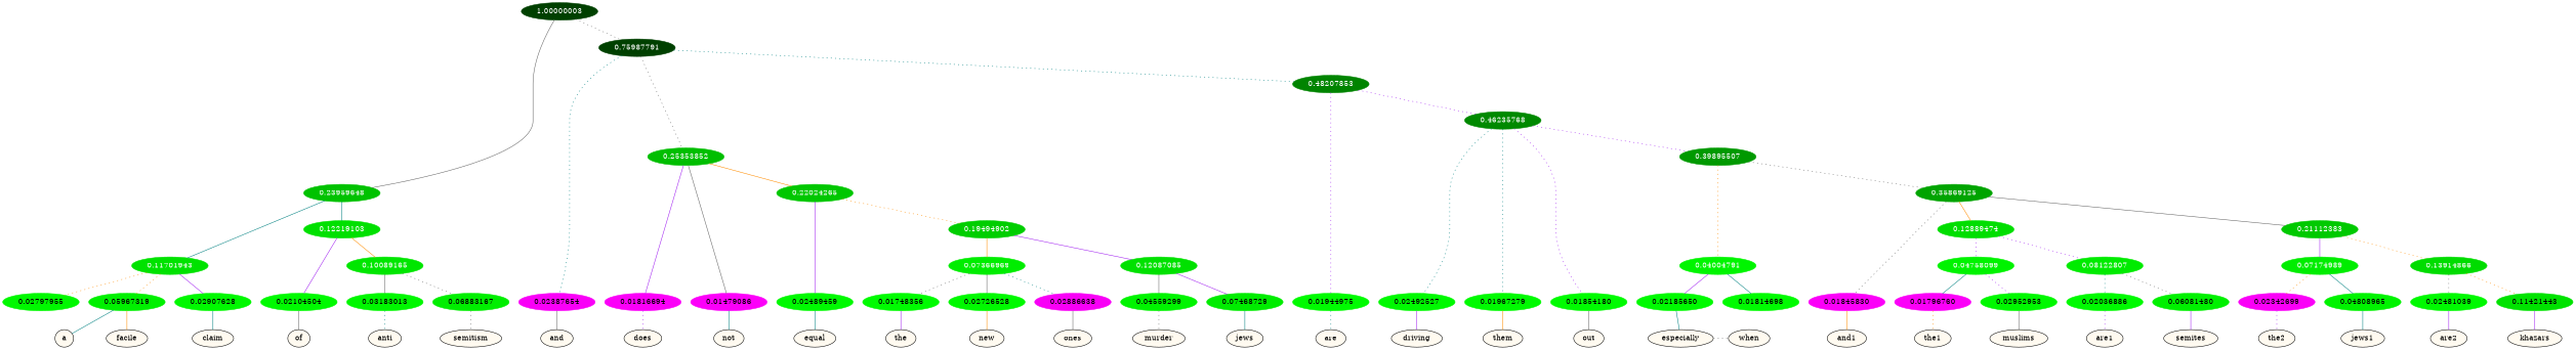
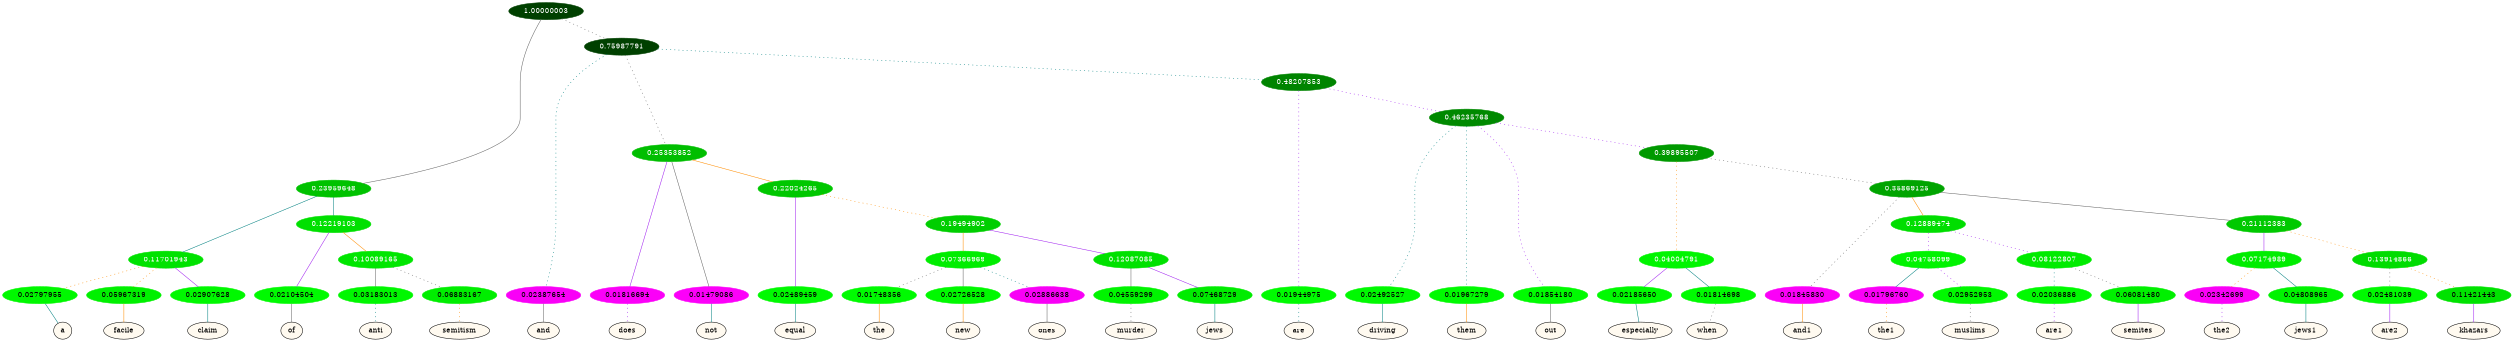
  graph {
    node [color=black format=png nodesep=0.001 ordering=out overlap_scaling=0.01 ranksep=0.001 style=filled]
    edge [color=gray40 style=solid]
    n1 [fillcolor=floralwhite height=0.15 label=a style="filled,solid" width=0.15]
    n2 [fillcolor=floralwhite height=0.15 label=facile style="filled,solid" width=0.15]
    n3 [fillcolor=floralwhite height=0.15 label=claim style="filled,solid" width=0.15]
    n4 [fillcolor=floralwhite height=0.15 label=of style="filled,solid" width=0.15]
    n5 [fillcolor=floralwhite height=0.15 label=anti style="filled,solid" width=0.15]
    n6 [fillcolor=floralwhite height=0.15 label=semitism style="filled,solid" width=0.15]
    n7 [fillcolor=floralwhite height=0.15 label=does style="filled,solid" width=0.15]
    n8 [fillcolor=floralwhite height=0.15 label=not style="filled,solid" width=0.15]
    n9 [fillcolor=floralwhite height=0.15 label=equal style="filled,solid" width=0.15]
    n10 [fillcolor=floralwhite height=0.15 label=the style="filled,solid" width=0.15]
    n11 [fillcolor=floralwhite height=0.15 label=new style="filled,solid" width=0.15]
    n12 [fillcolor=floralwhite height=0.15 label=ones style="filled,solid" width=0.15]
    n13 [fillcolor=floralwhite height=0.15 label=murder style="filled,solid" width=0.15]
    n14 [fillcolor=floralwhite height=0.15 label=jews style="filled,solid" width=0.15]
    n15 [fillcolor=floralwhite height=0.15 label=and style="filled,solid" width=0.15]
    n16 [fillcolor=floralwhite height=0.15 label=are style="filled,solid" width=0.15]
    n17 [fillcolor=floralwhite height=0.15 label=driving style="filled,solid" width=0.15]
    n18 [fillcolor=floralwhite height=0.15 label=them style="filled,solid" width=0.15]
    n19 [fillcolor=floralwhite height=0.15 label=out style="filled,solid" width=0.15]
    n20 [fillcolor=floralwhite height=0.15 label=especially style="filled,solid" width=0.15]
    n21 [fillcolor=floralwhite height=0.15 label=when style="filled,solid" width=0.15]
    n22 [fillcolor=floralwhite height=0.15 label=the1 style="filled,solid" width=0.15]
    n23 [fillcolor=floralwhite height=0.15 label=muslims style="filled,solid" width=0.15]
    n24 [fillcolor=floralwhite height=0.15 label=are1 style="filled,solid" width=0.15]
    n25 [fillcolor=floralwhite height=0.15 label=semites style="filled,solid" width=0.15]
    n26 [fillcolor=floralwhite height=0.15 label=and1 style="filled,solid" width=0.15]
    n27 [fillcolor=floralwhite height=0.15 label=the2 style="filled,solid" width=0.15]
    n28 [fillcolor=floralwhite height=0.15 label=jews1 style="filled,solid" width=0.15]
    n29 [fillcolor=floralwhite height=0.15 label=are2 style="filled,solid" width=0.15]
    n30 [fillcolor=floralwhite height=0.15 label=khazars style="filled,solid" width=0.15]
    n31 [color="0.334 1.000 0.972" fontcolor=black height=0.15 label=0.02797955 width=0.15]
    n32 [color="0.334 1.000 0.940" fontcolor=black height=0.15 label=0.05967319 width=0.15]
    n33 [color="0.334 1.000 0.971" fontcolor=black height=0.15 label=0.02907628 width=0.15]
    n34 [color="0.334 1.000 0.979" fontcolor=black height=0.15 label=0.02104504 width=0.15]
    n35 [color="0.334 1.000 0.968" fontcolor=black height=0.15 label=0.03183013 width=0.15]
    n36 [color="0.334 1.000 0.931" fontcolor=black height=0.15 label=0.06883167 width=0.15]
    n37 [color="0.835 1.000 0.982" fontcolor=black height=0.15 label=0.01816694 width=0.15]
    n38 [color="0.835 1.000 0.985" fontcolor=black height=0.15 label=0.01479086 width=0.15]
    n39 [color="0.334 1.000 0.975" fontcolor=black height=0.15 label=0.02489459 width=0.15]
    n40 [color="0.334 1.000 0.983" fontcolor=black height=0.15 label=0.01748356 width=0.15]
    n41 [color="0.334 1.000 0.973" fontcolor=black height=0.15 label=0.02726528 width=0.15]
    n42 [color="0.835 1.000 0.971" fontcolor=black height=0.15 label=0.02886638 width=0.15]
    n43 [color="0.334 1.000 0.954" fontcolor=black height=0.15 label=0.04559299 width=0.15]
    n44 [color="0.334 1.000 0.925" fontcolor=black height=0.15 label=0.07468729 width=0.15]
    n45 [color="0.835 1.000 0.976" fontcolor=black height=0.15 label=0.02387654 width=0.15]
    n46 [color="0.334 1.000 0.981" fontcolor=black height=0.15 label=0.01944975 width=0.15]
    n47 [color="0.334 1.000 0.975" fontcolor=black height=0.15 label=0.02492527 width=0.15]
    n48 [color="0.334 1.000 0.980" fontcolor=black height=0.15 label=0.01967279 width=0.15]
    n49 [color="0.334 1.000 0.981" fontcolor=black height=0.15 label=0.01854180 width=0.15]
    n50 [color="0.334 1.000 0.978" fontcolor=black height=0.15 label=0.02185650 width=0.15]
    n51 [color="0.334 1.000 0.982" fontcolor=black height=0.15 label=0.01814698 width=0.15]
    n52 [color="0.835 1.000 0.982" fontcolor=black height=0.15 label=0.01796760 width=0.15]
    n53 [color="0.334 1.000 0.970" fontcolor=black height=0.15 label=0.02952953 width=0.15]
    n54 [color="0.334 1.000 0.980" fontcolor=black height=0.15 label=0.02036886 width=0.15]
    n55 [color="0.334 1.000 0.939" fontcolor=black height=0.15 label=0.06081480 width=0.15]
    n56 [color="0.835 1.000 0.982" fontcolor=black height=0.15 label=0.01845830 width=0.15]
    n57 [color="0.835 1.000 0.977" fontcolor=black height=0.15 label=0.02342699 width=0.15]
    n58 [color="0.334 1.000 0.952" fontcolor=black height=0.15 label=0.04808965 width=0.15]
    n59 [color="0.334 1.000 0.975" fontcolor=black height=0.15 label=0.02481039 width=0.15]
    n60 [color="0.334 1.000 0.886" fontcolor=black height=0.15 label=0.11421443 width=0.15]
    n61 [color="0.334 1.000 0.250" fontcolor=grey99 height=0.15 label=1.00000003 width=0.15]
    n62 [color="0.334 1.000 0.760" fontcolor=grey99 height=0.15 label=0.23959648 width=0.15]
    n63 [color="0.334 1.000 0.250" fontcolor=grey99 height=0.15 label=0.75987791 width=0.15]
    n64 [color="0.334 1.000 0.883" fontcolor=grey99 height=0.15 label=0.11701943 width=0.15]
    n65 [color="0.334 1.000 0.878" fontcolor=grey99 height=0.15 label=0.12219103 width=0.15]
    n66 [color="0.334 1.000 0.746" fontcolor=grey99 height=0.15 label=0.25353852 width=0.15]
    n67 [color="0.334 1.000 0.518" fontcolor=grey99 height=0.15 label=0.48207853 width=0.15]
    n68 [color="0.334 1.000 0.899" fontcolor=grey99 height=0.15 label=0.10089165 width=0.15]
    n69 [color="0.334 1.000 0.780" fontcolor=grey99 height=0.15 label=0.22024265 width=0.15]
    n70 [color="0.334 1.000 0.538" fontcolor=grey99 height=0.15 label=0.46235768 width=0.15]
    n71 [color="0.334 1.000 0.805" fontcolor=grey99 height=0.15 label=0.19494902 width=0.15]
    n72 [color="0.334 1.000 0.601" fontcolor=grey99 height=0.15 label=0.39895507 width=0.15]
    n73 [color="0.334 1.000 0.926" fontcolor=grey99 height=0.15 label=0.07366969 width=0.15]
    n74 [color="0.334 1.000 0.879" fontcolor=grey99 height=0.15 label=0.12087085 width=0.15]
    n75 [color="0.334 1.000 0.960" fontcolor=grey99 height=0.15 label=0.04004791 width=0.15]
    n76 [color="0.334 1.000 0.641" fontcolor=grey99 height=0.15 label=0.35869125 width=0.15]
    n77 [color="0.334 1.000 0.871" fontcolor=grey99 height=0.15 label=0.12889474 width=0.15]
    n78 [color="0.334 1.000 0.789" fontcolor=grey99 height=0.15 label=0.21112383 width=0.15]
    n79 [color="0.334 1.000 0.952" fontcolor=grey99 height=0.15 label=0.04758099 width=0.15]
    n80 [color="0.334 1.000 0.919" fontcolor=grey99 height=0.15 label=0.08122807 width=0.15]
    n81 [color="0.334 1.000 0.928" fontcolor=grey99 height=0.15 label=0.07174989 width=0.15]
    n82 [color="0.334 1.000 0.861" fontcolor=grey99 height=0.15 label=0.13914866 width=0.15]
    subgraph sub_1 {
      rank=same
      n1
      n2
      n3
      n4
      n5
      n6
      n7
      n8
      n9
      n10
      n11
      n12
      n13
      n14
      n15
      n16
      n17
      n18
      n19
      n20
      n21
      n22
      n23
      n24
      n25
      n26
      n27
      n28
      n29
      n30
    }
    subgraph sub_2 {
      rank=same
      n31
      n32
      n33
      n34
      n35
      n36
      n37
      n38
      n39
      n40
      n41
      n42
      n43
      n44
      n45
      n46
      n47
      n48
      n49
      n50
      n51
      n52
      n53
      n54
      n55
      n56
      n57
      n58
      n59
      n60
    }
-   n32 -- n1 [color=teal]
+   n31 -- n1 [color=teal]
    n32 -- n2 [color=darkorange]
    n33 -- n3 [color=teal]
    n34 -- n4
    n35 -- n5 [color=teal style=dotted]
-   n36 -- n6 [style=dotted]
+   n36 -- n6 [color=darkorange style=dotted]
    n37 -- n7 [color=purple style=dotted]
    n38 -- n8 [color=teal]
    n39 -- n9 [color=teal]
-   n40 -- n10 [color=purple]
+   n40 -- n10 [color=darkorange]
    n41 -- n11 [color=darkorange]
    n42 -- n12
    n43 -- n13 [style=dotted]
    n44 -- n14 [color=teal]
    n45 -- n15
    n46 -- n16 [color=teal style=dotted]
-   n47 -- n17 [color=purple]
+   n47 -- n17 [color=teal]
    n48 -- n18 [color=darkorange]
    n49 -- n19
    n50 -- n20 [color=teal]
-   n20 -- n21 [style=dotted]
+   n51 -- n21 [style=dotted]
    n52 -- n22 [color=darkorange style=dotted]
-   n53 -- n23
+   n53 -- n23 [style=dotted]
    n54 -- n24 [color=purple style=dotted]
    n55 -- n25 [color=purple]
    n56 -- n26 [color=darkorange]
    n57 -- n27 [color=purple style=dotted]
    n58 -- n28 [color=teal]
    n59 -- n29 [color=purple]
    n60 -- n30 [color=purple]
    n61 -- n62
    n61 -- n63 [style=dotted]
    n62 -- n64 [color=teal]
    n62 -- n65 [color=teal]
    n63 -- n45 [color=teal style=dotted]
    n63 -- n66 [style=dotted]
    n63 -- n67 [color=teal style=dotted]
    n64 -- n31 [color=darkorange style=dotted]
    n64 -- n32 [color=darkorange style=dotted]
    n64 -- n33 [color=purple]
    n65 -- n34 [color=purple]
    n65 -- n68 [color=darkorange]
    n66 -- n37 [color=purple]
    n66 -- n38
    n66 -- n69 [color=darkorange]
    n67 -- n46 [color=purple style=dotted]
    n67 -- n70 [color=purple style=dotted]
    n68 -- n35
    n68 -- n36 [style=dotted]
    n69 -- n39 [color=purple]
    n69 -- n71 [color=darkorange style=dotted]
    n70 -- n47 [color=teal style=dotted]
    n70 -- n48 [color=teal style=dotted]
    n70 -- n49 [color=purple style=dotted]
    n70 -- n72 [color=purple style=dotted]
    n71 -- n73 [color=darkorange]
    n71 -- n74 [color=purple]
    n72 -- n75 [color=darkorange style=dotted]
    n72 -- n76 [style=dotted]
    n73 -- n40 [style=dotted]
    n73 -- n41
    n73 -- n42 [color=teal style=dotted]
    n74 -- n43
    n74 -- n44 [color=purple]
    n75 -- n50 [color=purple]
    n75 -- n51 [color=teal]
    n76 -- n56 [style=dotted]
    n76 -- n77 [color=darkorange]
    n76 -- n78
    n77 -- n79 [color=purple style=dotted]
    n77 -- n80 [color=purple style=dotted]
    n78 -- n81 [color=purple]
    n78 -- n82 [color=darkorange style=dotted]
    n79 -- n52 [color=teal]
    n79 -- n53 [color=purple style=dotted]
    n80 -- n54 [color=teal style=dotted]
    n80 -- n55 [style=dotted]
    n81 -- n57 [color=darkorange style=dotted]
    n81 -- n58 [color=teal]
    n82 -- n59 [style=dotted]
    n82 -- n60 [color=darkorange style=dotted]
  }
